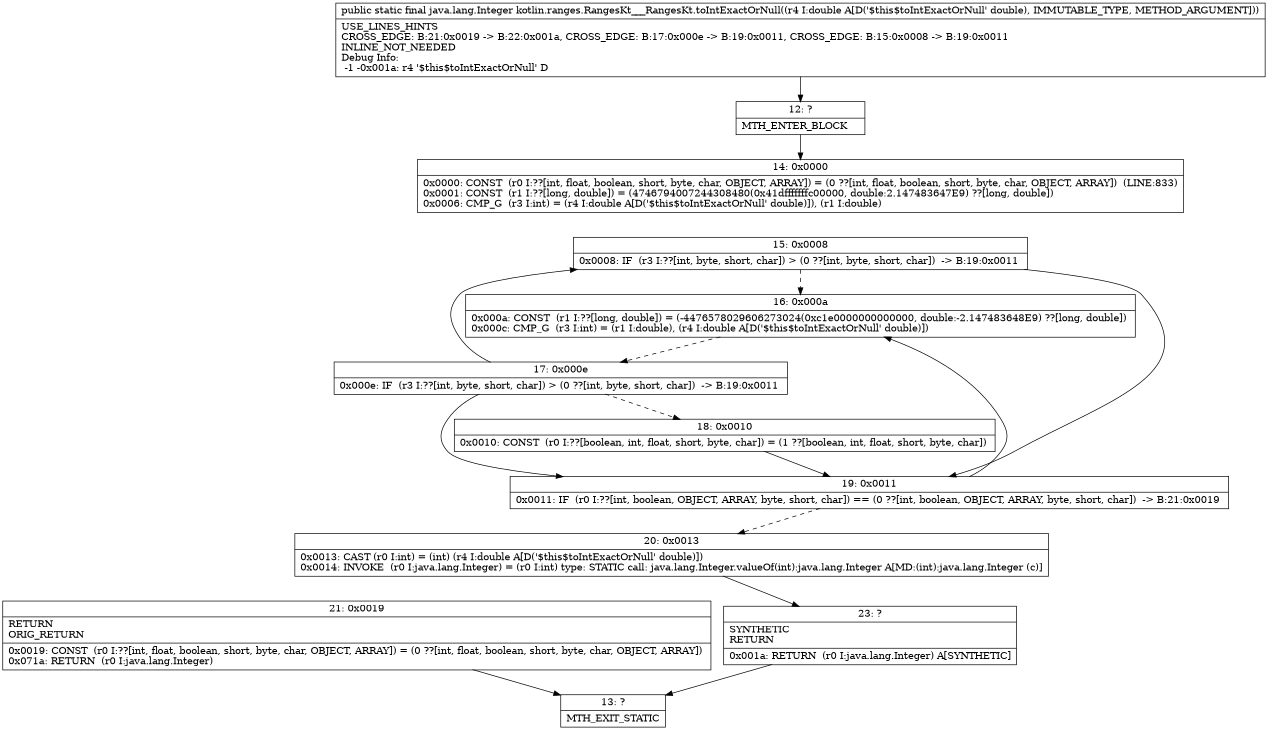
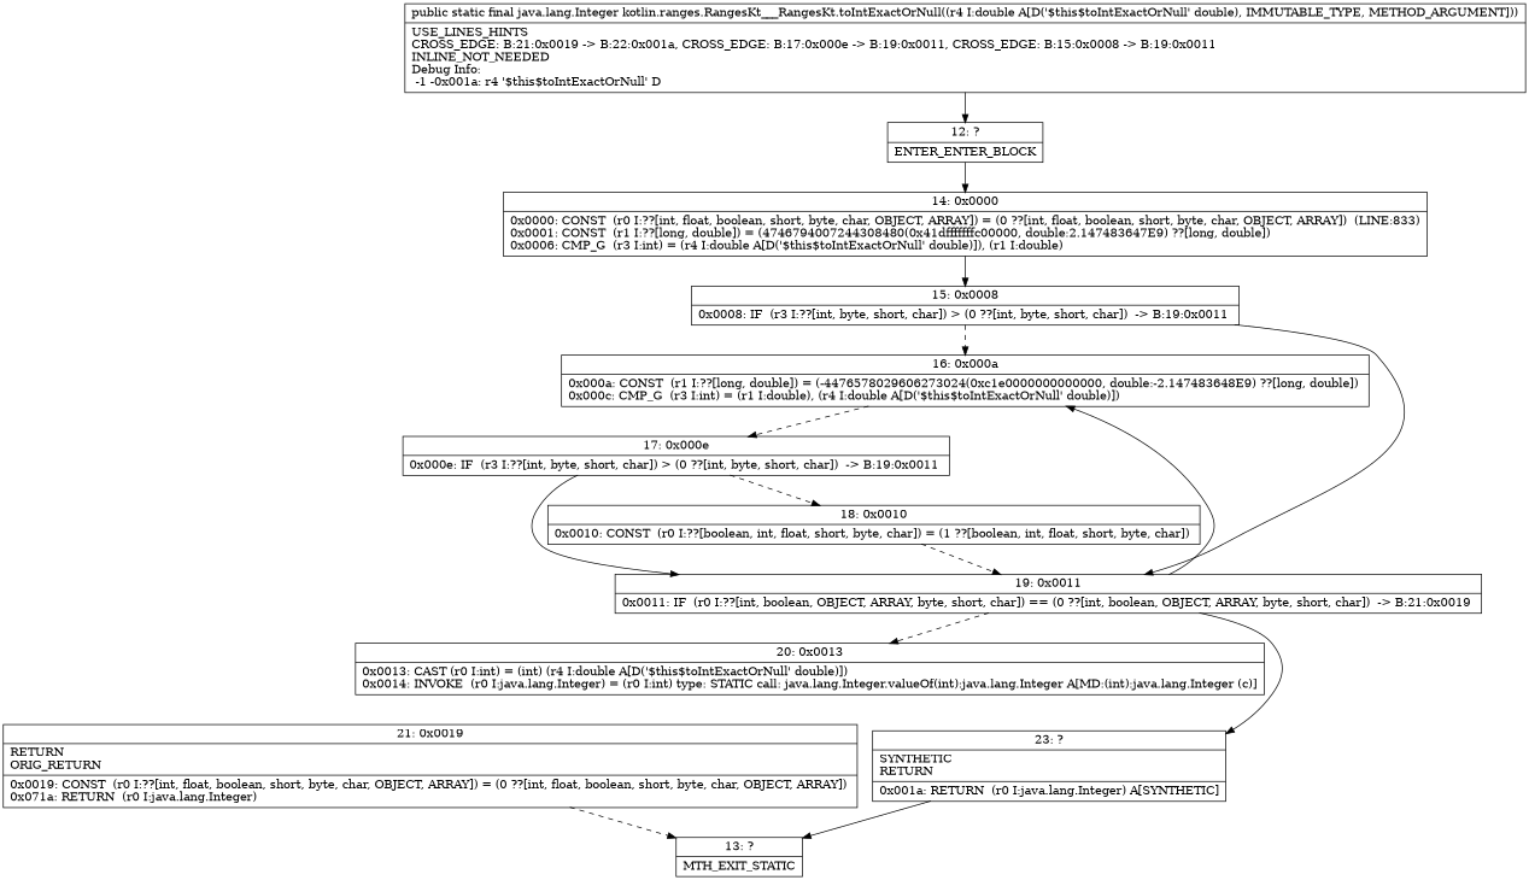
  digraph {
    node [shape=record]
-   n1 [label="{12\:\ ?|MTH_ENTER_BLOCK\l}"]
+   n1 [label="{12\:\ ?|ENTER_ENTER_BLOCK\l}"]
    n2 [label="{14\:\ 0x0000|0x0000: CONST  (r0 I:??[int, float, boolean, short, byte, char, OBJECT, ARRAY]) = (0 ??[int, float, boolean, short, byte, char, OBJECT, ARRAY])  (LINE:833)\l0x0001: CONST  (r1 I:??[long, double]) = (4746794007244308480(0x41dfffffffc00000, double:2.147483647E9) ??[long, double]) \l0x0006: CMP_G  (r3 I:int) = (r4 I:double A[D('$this$toIntExactOrNull' double)]), (r1 I:double) \l}"]
    n3 [label="{15\:\ 0x0008|0x0008: IF  (r3 I:??[int, byte, short, char]) \> (0 ??[int, byte, short, char])  \-\> B:19:0x0011 \l}"]
    n4 [label="{16\:\ 0x000a|0x000a: CONST  (r1 I:??[long, double]) = (\-4476578029606273024(0xc1e0000000000000, double:\-2.147483648E9) ??[long, double]) \l0x000c: CMP_G  (r3 I:int) = (r1 I:double), (r4 I:double A[D('$this$toIntExactOrNull' double)]) \l}"]
    n5 [label="{19\:\ 0x0011|0x0011: IF  (r0 I:??[int, boolean, OBJECT, ARRAY, byte, short, char]) == (0 ??[int, boolean, OBJECT, ARRAY, byte, short, char])  \-\> B:21:0x0019 \l}"]
    n6 [label="{17\:\ 0x000e|0x000e: IF  (r3 I:??[int, byte, short, char]) \> (0 ??[int, byte, short, char])  \-\> B:19:0x0011 \l}"]
    n7 [label="{20\:\ 0x0013|0x0013: CAST (r0 I:int) = (int) (r4 I:double A[D('$this$toIntExactOrNull' double)]) \l0x0014: INVOKE  (r0 I:java.lang.Integer) = (r0 I:int) type: STATIC call: java.lang.Integer.valueOf(int):java.lang.Integer A[MD:(int):java.lang.Integer (c)]\l}"]
    n8 [label="{18\:\ 0x0010|0x0010: CONST  (r0 I:??[boolean, int, float, short, byte, char]) = (1 ??[boolean, int, float, short, byte, char]) \l}"]
    n9 [label="{23\:\ ?|SYNTHETIC\lRETURN\l|0x001a: RETURN  (r0 I:java.lang.Integer) A[SYNTHETIC]\l}"]
    n10 [label="{21\:\ 0x0019|RETURN\lORIG_RETURN\l|0x0019: CONST  (r0 I:??[int, float, boolean, short, byte, char, OBJECT, ARRAY]) = (0 ??[int, float, boolean, short, byte, char, OBJECT, ARRAY]) \l0x071a: RETURN  (r0 I:java.lang.Integer) \l}"]
    n11 [label="{13\:\ ?|MTH_EXIT_STATIC\l}"]
    n12 [label="{public static final java.lang.Integer kotlin.ranges.RangesKt___RangesKt.toIntExactOrNull((r4 I:double A[D('$this$toIntExactOrNull' double), IMMUTABLE_TYPE, METHOD_ARGUMENT]))  | USE_LINES_HINTS\lCROSS_EDGE: B:21:0x0019 \-\> B:22:0x001a, CROSS_EDGE: B:17:0x000e \-\> B:19:0x0011, CROSS_EDGE: B:15:0x0008 \-\> B:19:0x0011\lINLINE_NOT_NEEDED\lDebug Info:\l  \-1 \-0x001a: r4 '$this$toIntExactOrNull' D\l}"]
    n1 -> n2
-   n6 -> n3
+   n2 -> n3
    n3 -> n4 [style=dashed]
    n3 -> n5
    n4 -> n6 [style=dashed]
    n5 -> n4
    n5 -> n7 [style=dashed]
    n6 -> n5
    n6 -> n8 [style=dashed]
-   n7 -> n9
-   n8 -> n5
+   n5 -> n9
+   n8 -> n5 [style=dashed]
    n9 -> n11
-   n10 -> n11
+   n10 -> n11 [style=dashed]
    n12 -> n1
  }
